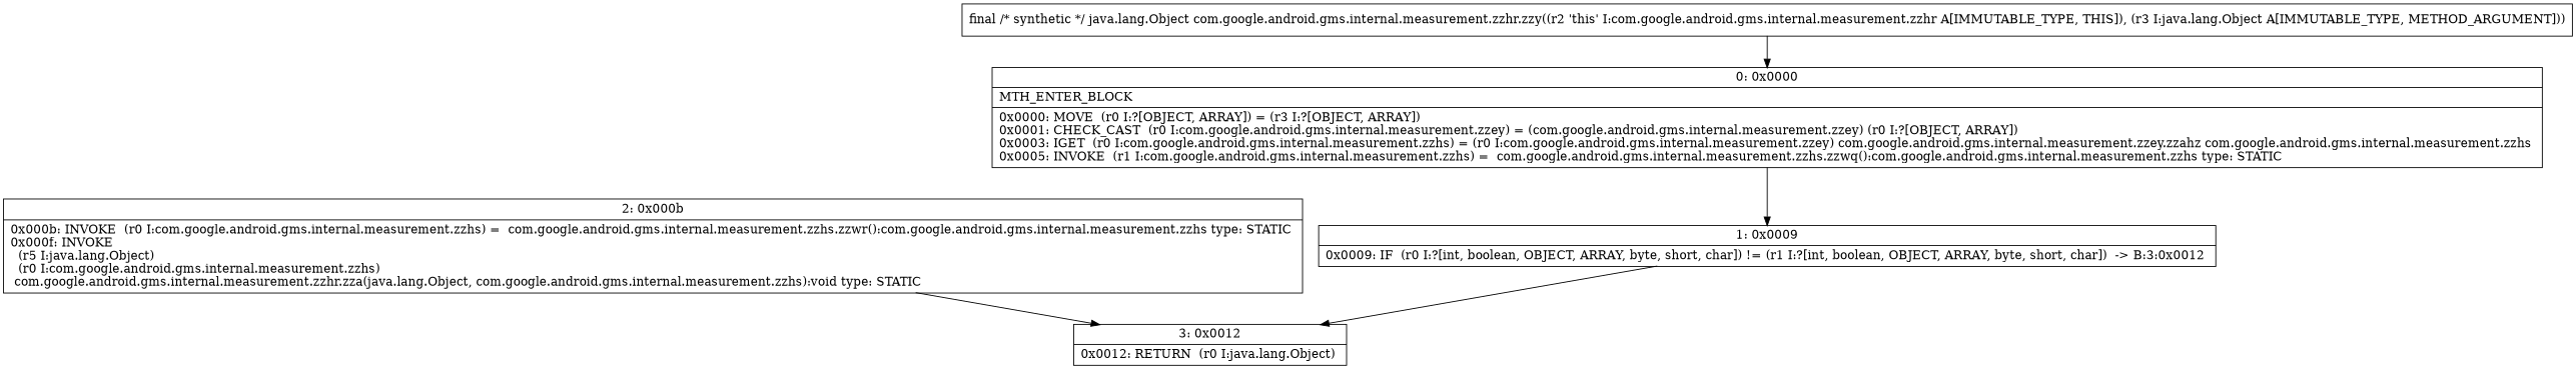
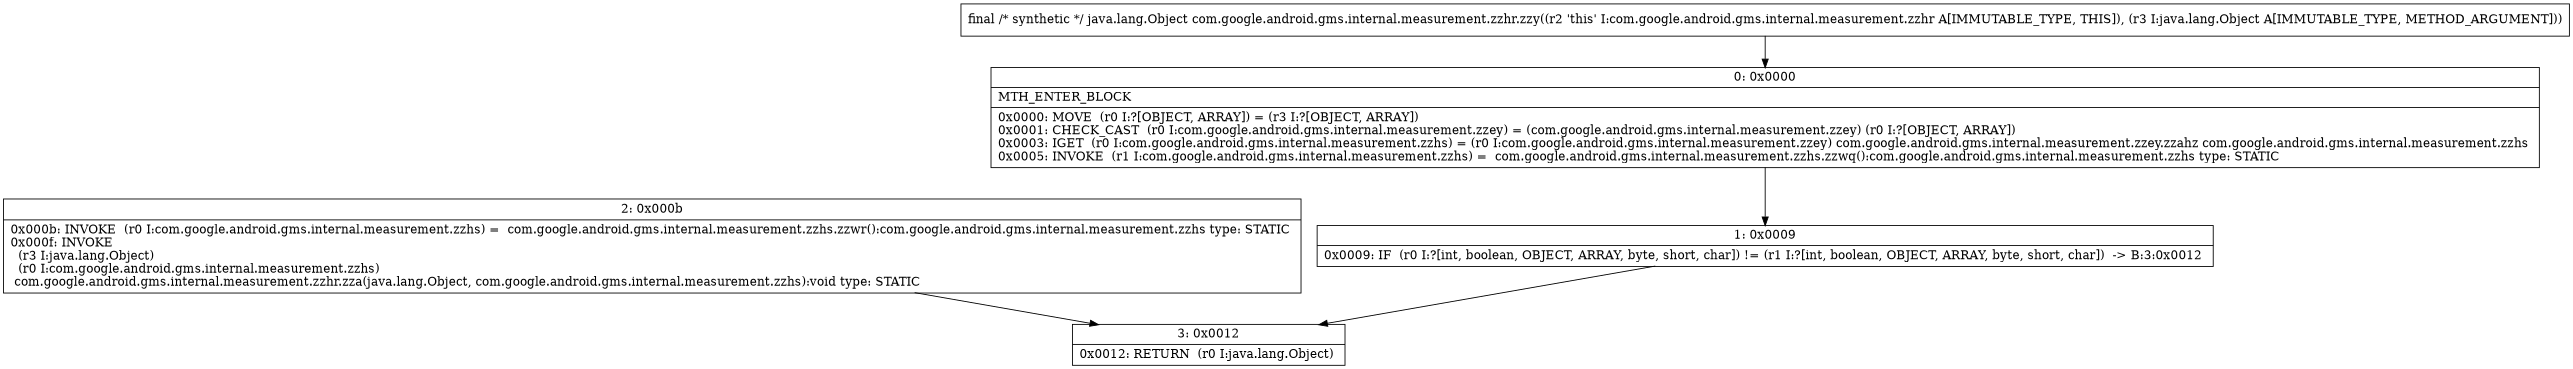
  digraph {
    node [shape=record]
    n1 [label="{0\:\ 0x0000|MTH_ENTER_BLOCK\l|0x0000: MOVE  (r0 I:?[OBJECT, ARRAY]) = (r3 I:?[OBJECT, ARRAY]) \l0x0001: CHECK_CAST  (r0 I:com.google.android.gms.internal.measurement.zzey) = (com.google.android.gms.internal.measurement.zzey) (r0 I:?[OBJECT, ARRAY]) \l0x0003: IGET  (r0 I:com.google.android.gms.internal.measurement.zzhs) = (r0 I:com.google.android.gms.internal.measurement.zzey) com.google.android.gms.internal.measurement.zzey.zzahz com.google.android.gms.internal.measurement.zzhs \l0x0005: INVOKE  (r1 I:com.google.android.gms.internal.measurement.zzhs) =  com.google.android.gms.internal.measurement.zzhs.zzwq():com.google.android.gms.internal.measurement.zzhs type: STATIC \l}"]
    n2 [label="{1\:\ 0x0009|0x0009: IF  (r0 I:?[int, boolean, OBJECT, ARRAY, byte, short, char]) != (r1 I:?[int, boolean, OBJECT, ARRAY, byte, short, char])  \-\> B:3:0x0012 \l}"]
    n3 [label="{3\:\ 0x0012|0x0012: RETURN  (r0 I:java.lang.Object) \l}"]
-   n4 [label="{2\:\ 0x000b|0x000b: INVOKE  (r0 I:com.google.android.gms.internal.measurement.zzhs) =  com.google.android.gms.internal.measurement.zzhs.zzwr():com.google.android.gms.internal.measurement.zzhs type: STATIC \l0x000f: INVOKE  \l  (r5 I:java.lang.Object)\l  (r0 I:com.google.android.gms.internal.measurement.zzhs)\l com.google.android.gms.internal.measurement.zzhr.zza(java.lang.Object, com.google.android.gms.internal.measurement.zzhs):void type: STATIC \l}"]
+   n4 [label="{2\:\ 0x000b|0x000b: INVOKE  (r0 I:com.google.android.gms.internal.measurement.zzhs) =  com.google.android.gms.internal.measurement.zzhs.zzwr():com.google.android.gms.internal.measurement.zzhs type: STATIC \l0x000f: INVOKE  \l  (r3 I:java.lang.Object)\l  (r0 I:com.google.android.gms.internal.measurement.zzhs)\l com.google.android.gms.internal.measurement.zzhr.zza(java.lang.Object, com.google.android.gms.internal.measurement.zzhs):void type: STATIC \l}"]
    n5 [label="{final \/* synthetic *\/ java.lang.Object com.google.android.gms.internal.measurement.zzhr.zzy((r2 'this' I:com.google.android.gms.internal.measurement.zzhr A[IMMUTABLE_TYPE, THIS]), (r3 I:java.lang.Object A[IMMUTABLE_TYPE, METHOD_ARGUMENT])) }"]
    n1 -> n2
    n2 -> n3
    n4 -> n3
    n5 -> n1
  }
